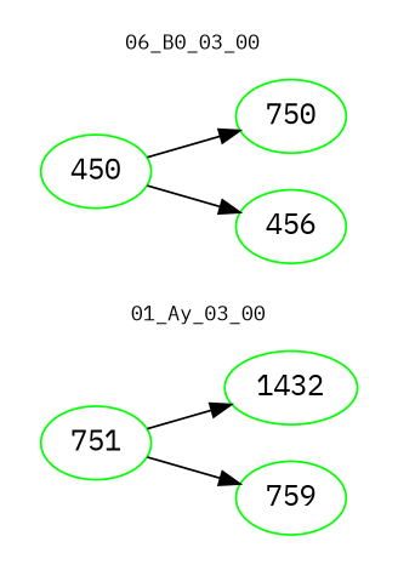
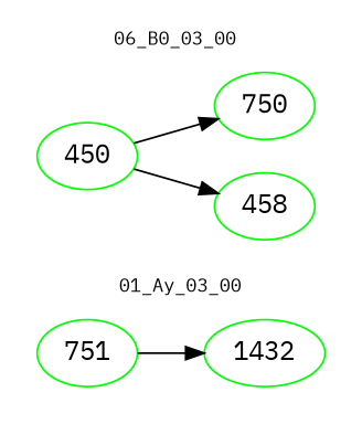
  digraph {
    fontname="IBM Plex Mono"
    rankdir=LR
    node [color=green fontname="IBM Plex Mono"]
    edge [color=black fontname="IBM Plex Mono"]
    n1 [label=751]
-   n2 [label=759]
    n3 [label=1432]
    n4 [label=450]
-   n5 [label=456]
+   n5 [label=458]
    n6 [label=750]
    subgraph cluster_1 {
      color=white
      fontsize=10
      label="01_Ay_03_00"
      n1
-     n2
      n3
    }
    subgraph cluster_2 {
      color=white
      fontsize=10
      label="06_B0_03_00"
      n4
      n5
      n6
    }
-   n1 -> n2
    n1 -> n3
    n4 -> n5
    n4 -> n6
  }
